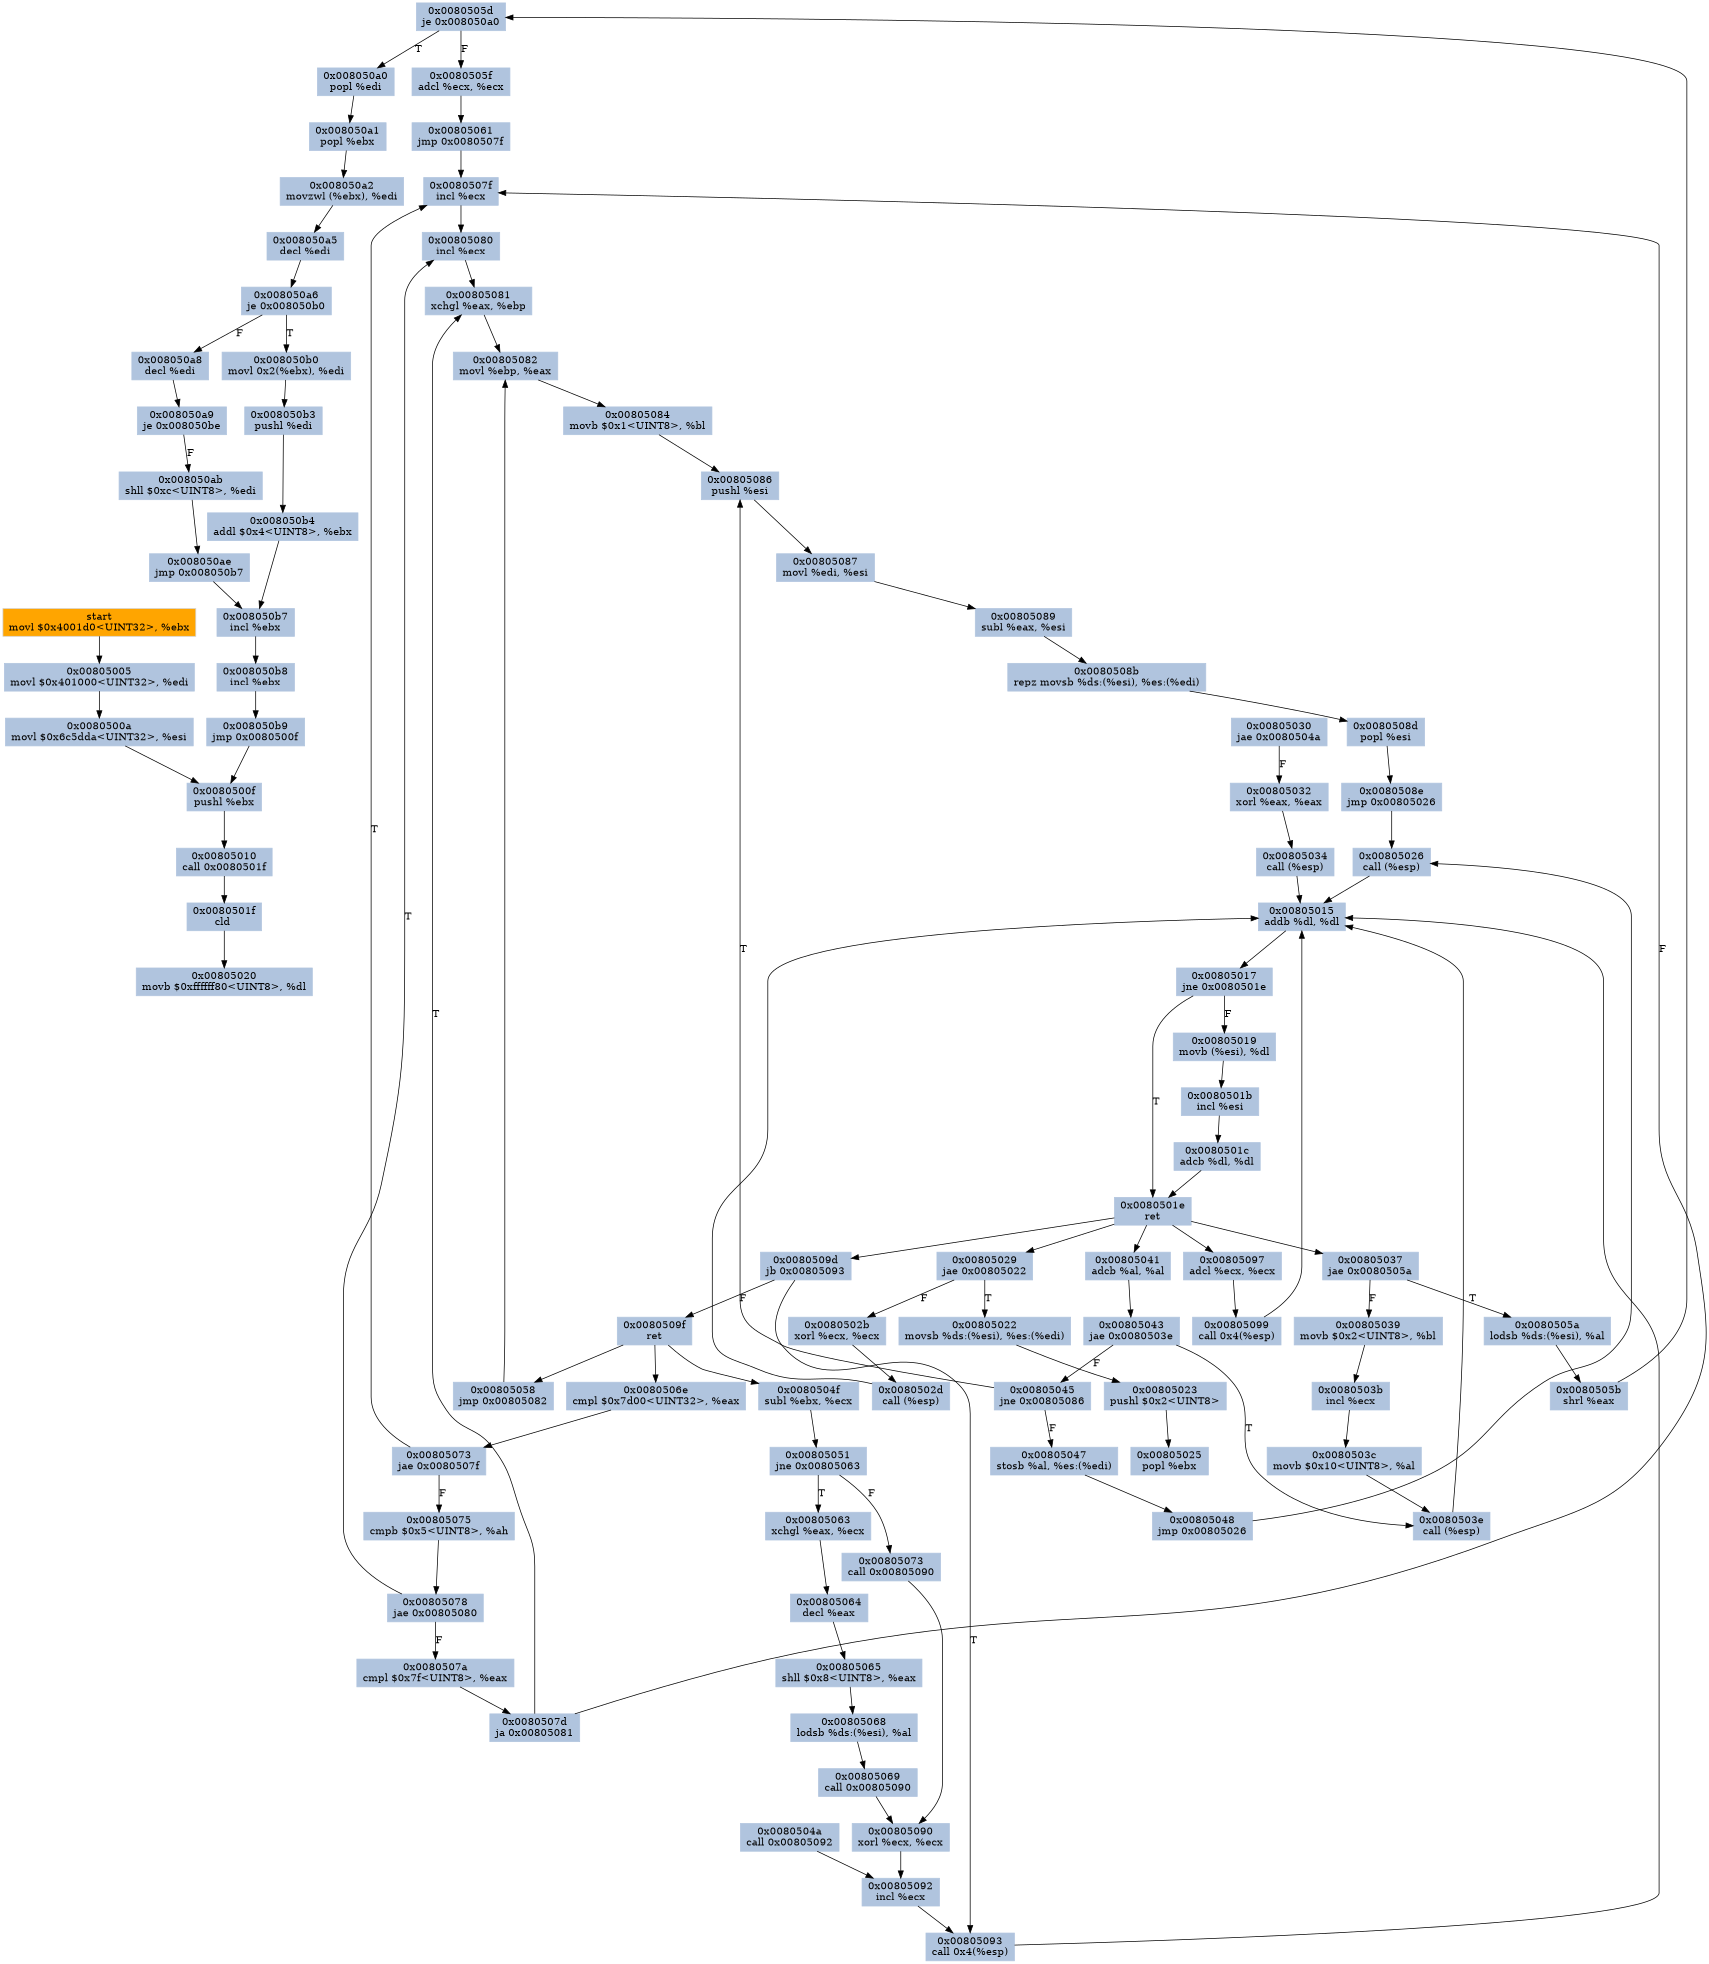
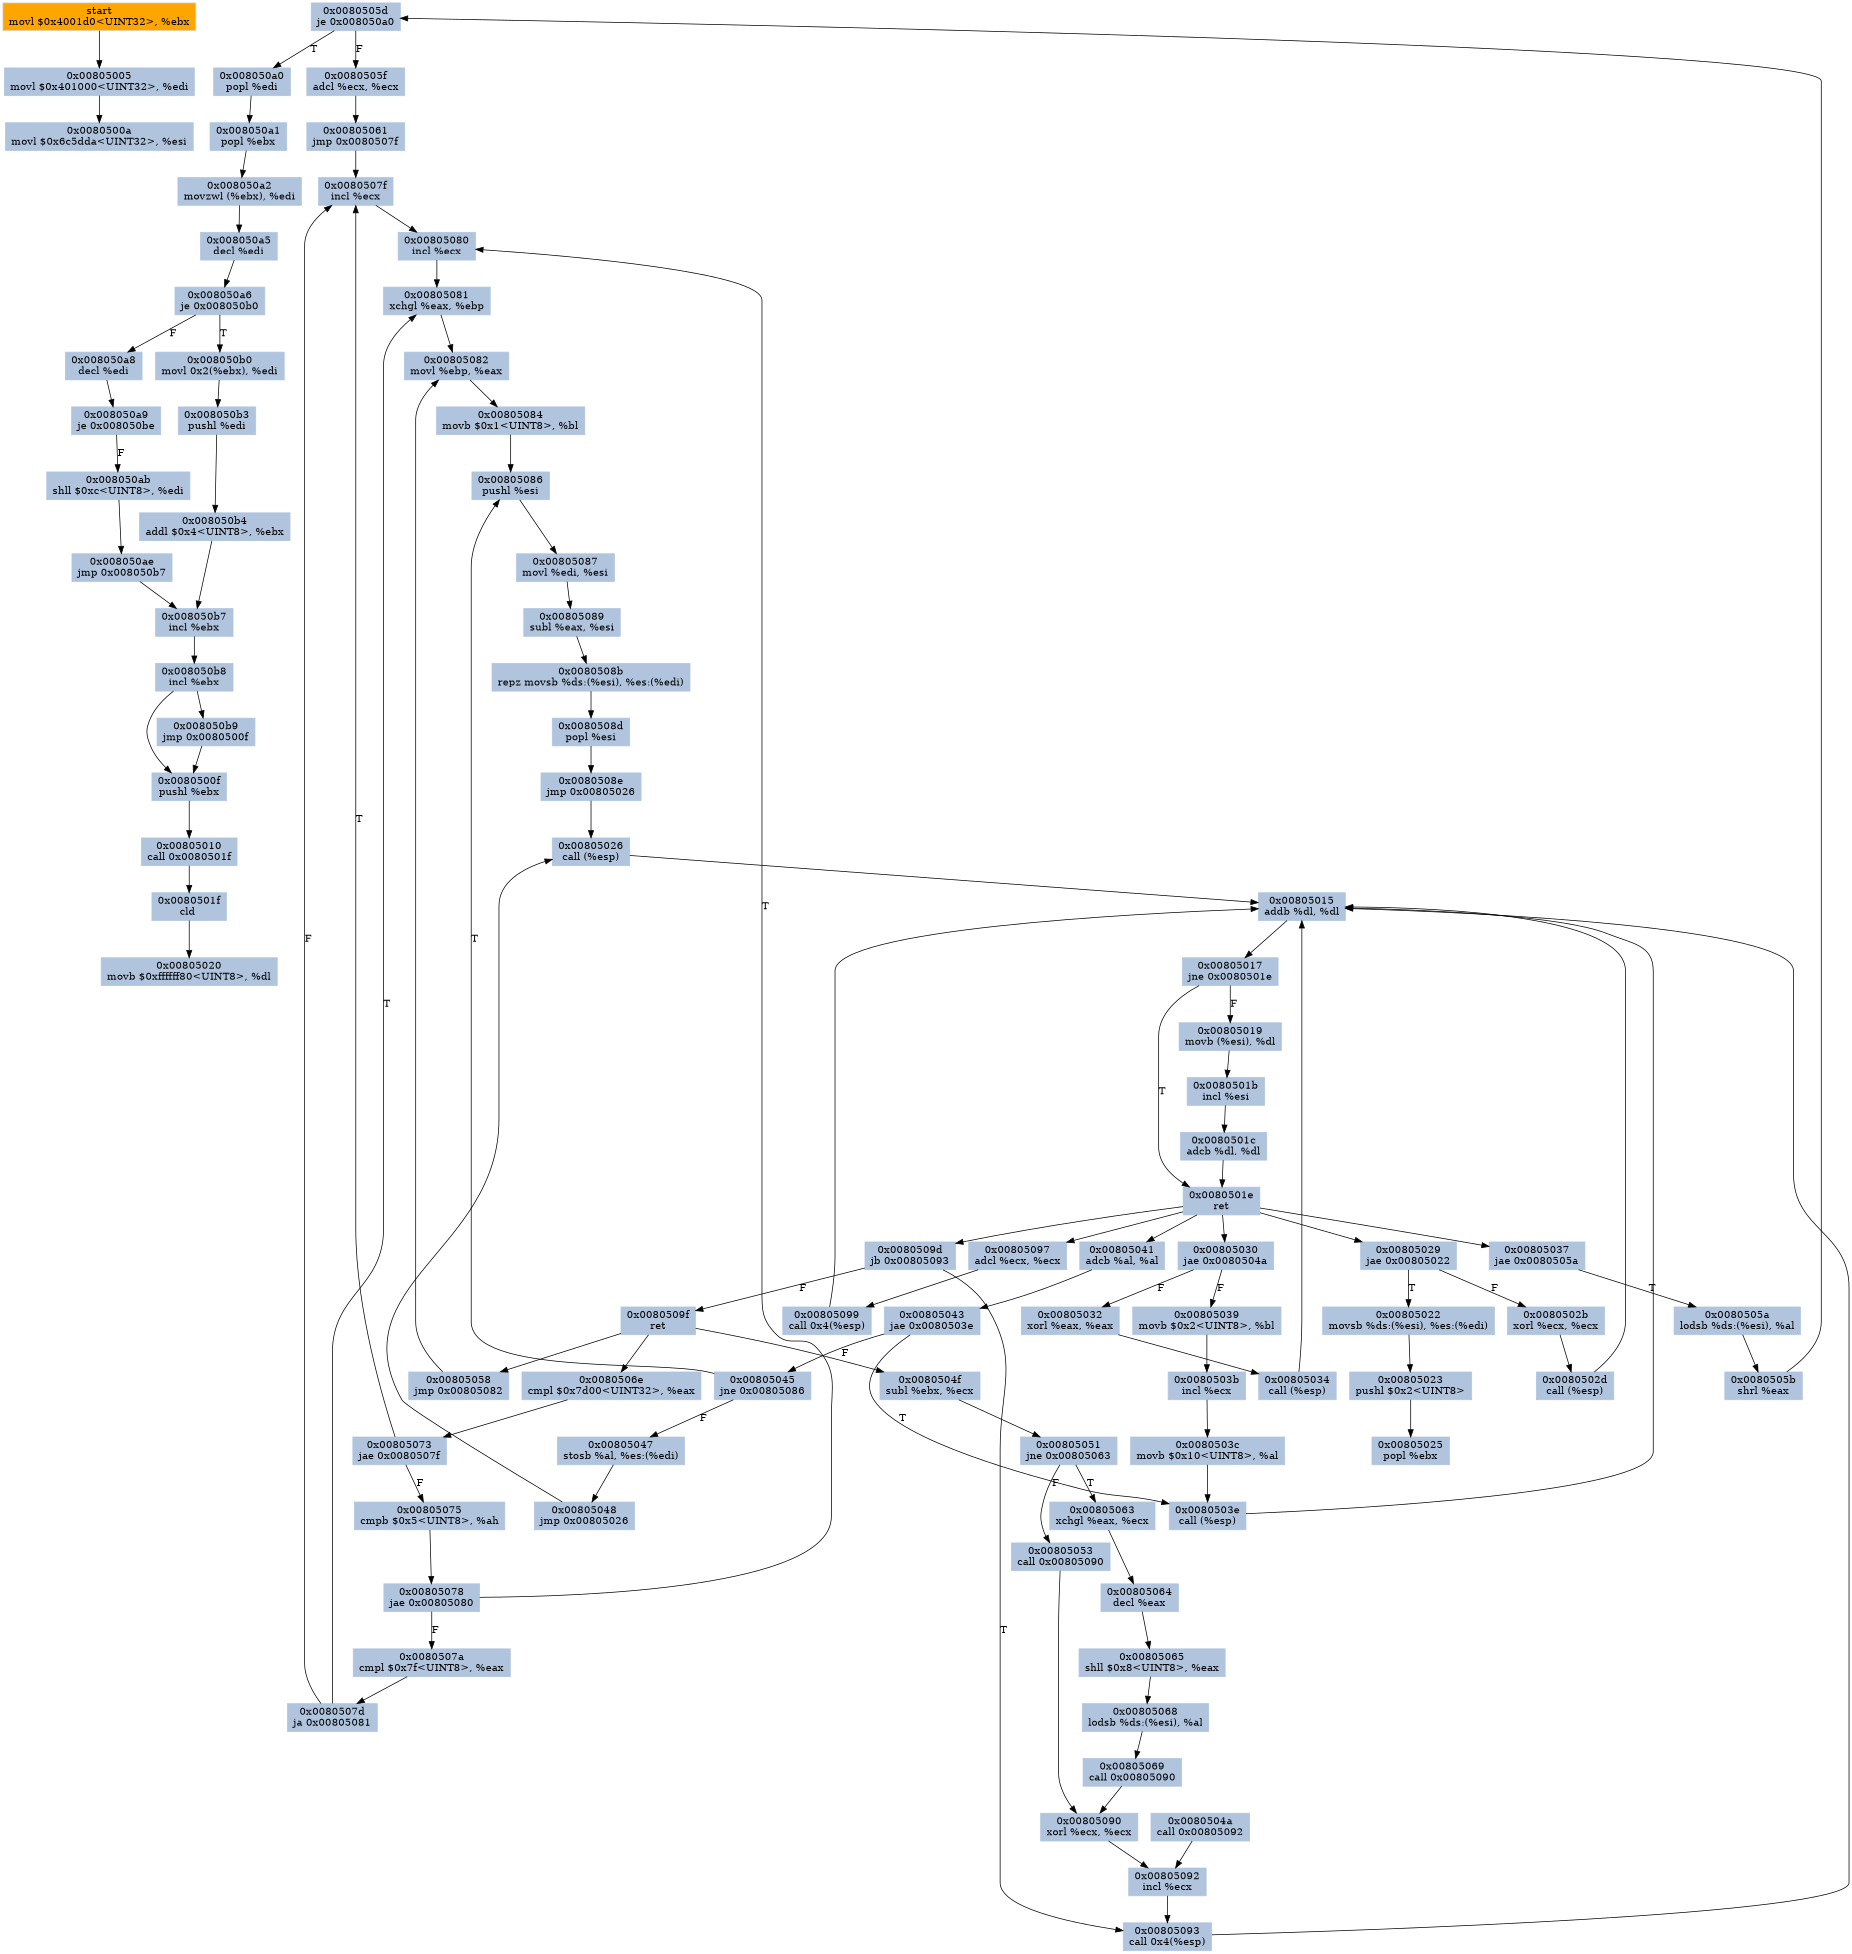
  digraph {
    node [color=lightsteelblue fillcolor=lightsteelblue shape=rectangle style=filled]
    edge [color="#000000"]
    n1 [color=lightgrey fillcolor=orange label="start\nmovl $0x4001d0<UINT32>, %ebx"]
    n2 [label="0x00805005\nmovl $0x401000<UINT32>, %edi"]
    n3 [label="0x0080500a\nmovl $0x6c5dda<UINT32>, %esi"]
    n4 [label="0x0080500f\npushl %ebx"]
    n5 [label="0x00805010\ncall 0x0080501f"]
    n6 [label="0x0080501f\ncld "]
    n7 [label="0x00805020\nmovb $0xffffff80<UINT8>, %dl"]
    n8 [label="0x00805022\nmovsb %ds:(%esi), %es:(%edi)"]
    n9 [label="0x00805023\npushl $0x2<UINT8>"]
    n10 [label="0x00805025\npopl %ebx"]
    n11 [label="0x00805026\ncall (%esp)"]
    n12 [label="0x00805015\naddb %dl, %dl"]
    n13 [label="0x00805017\njne 0x0080501e"]
    n14 [label="0x00805019\nmovb (%esi), %dl"]
    n15 [label="0x0080501e\nret"]
    n16 [label="0x0080501b\nincl %esi"]
    n17 [label="0x00805029\njae 0x00805022"]
    n18 [label="0x00805030\njae 0x0080504a"]
    n19 [label="0x00805037\njae 0x0080505a"]
    n20 [label="0x00805041\nadcb %al, %al"]
    n21 [label="0x00805097\nadcl %ecx, %ecx"]
    n22 [label="0x0080509d\njb 0x00805093"]
    n23 [label="0x0080501c\nadcb %dl, %dl"]
    n24 [label="0x0080502b\nxorl %ecx, %ecx"]
    n25 [label="0x00805032\nxorl %eax, %eax"]
    n26 [label="0x00805039\nmovb $0x2<UINT8>, %bl"]
    n27 [label="0x0080505a\nlodsb %ds:(%esi), %al"]
    n28 [label="0x00805043\njae 0x0080503e"]
    n29 [label="0x00805099\ncall 0x4(%esp)"]
    n30 [label="0x00805093\ncall 0x4(%esp)"]
    n31 [label="0x0080509f\nret"]
    n32 [label="0x0080502d\ncall (%esp)"]
    n33 [label="0x00805034\ncall (%esp)"]
    n34 [label="0x0080504a\ncall 0x00805092"]
    n35 [label="0x00805092\nincl %ecx"]
    n36 [label="0x0080503b\nincl %ecx"]
    n37 [label="0x0080505b\nshrl %eax"]
    n38 [label="0x0080503c\nmovb $0x10<UINT8>, %al"]
    n39 [label="0x0080503e\ncall (%esp)"]
    n40 [label="0x00805045\njne 0x00805086"]
    n41 [label="0x00805047\nstosb %al, %es:(%edi)"]
    n42 [label="0x00805086\npushl %esi"]
    n43 [label="0x00805048\njmp 0x00805026"]
    n44 [label="0x00805087\nmovl %edi, %esi"]
    n45 [label="0x0080505d\nje 0x008050a0"]
    n46 [label="0x0080505f\nadcl %ecx, %ecx"]
    n47 [label="0x008050a0\npopl %edi"]
    n48 [label="0x00805061\njmp 0x0080507f"]
    n49 [label="0x008050a1\npopl %ebx"]
    n50 [label="0x0080507f\nincl %ecx"]
    n51 [label="0x00805080\nincl %ecx"]
    n52 [label="0x00805081\nxchgl %eax, %ebp"]
    n53 [label="0x00805082\nmovl %ebp, %eax"]
    n54 [label="0x00805084\nmovb $0x1<UINT8>, %bl"]
    n55 [label="0x00805089\nsubl %eax, %esi"]
    n56 [label="0x0080508b\nrepz movsb %ds:(%esi), %es:(%edi)"]
    n57 [label="0x0080508d\npopl %esi"]
    n58 [label="0x0080508e\njmp 0x00805026"]
    n59 [label="0x0080504f\nsubl %ebx, %ecx"]
    n60 [label="0x0080506e\ncmpl $0x7d00<UINT32>, %eax"]
    n61 [label="0x00805058\njmp 0x00805082"]
    n62 [label="0x00805051\njne 0x00805063"]
    n63 [label="0x00805073\njae 0x0080507f"]
    n64 [label="0x00805063\nxchgl %eax, %ecx"]
-   n65 [label="0x00805073\ncall 0x00805090"]
+   n65 [label="0x00805053\ncall 0x00805090"]
    n66 [label="0x00805064\ndecl %eax"]
    n67 [label="0x00805090\nxorl %ecx, %ecx"]
    n68 [label="0x00805065\nshll $0x8<UINT8>, %eax"]
    n69 [label="0x00805068\nlodsb %ds:(%esi), %al"]
    n70 [label="0x00805069\ncall 0x00805090"]
    n71 [label="0x00805075\ncmpb $0x5<UINT8>, %ah"]
    n72 [label="0x00805078\njae 0x00805080"]
    n73 [label="0x0080507a\ncmpl $0x7f<UINT8>, %eax"]
    n74 [label="0x0080507d\nja 0x00805081"]
    n75 [label="0x008050a2\nmovzwl (%ebx), %edi"]
    n76 [label="0x008050a5\ndecl %edi"]
    n77 [label="0x008050a6\nje 0x008050b0"]
    n78 [label="0x008050a8\ndecl %edi"]
    n79 [label="0x008050b0\nmovl 0x2(%ebx), %edi"]
    n80 [label="0x008050a9\nje 0x008050be"]
    n81 [label="0x008050b3\npushl %edi"]
    n82 [label="0x008050ab\nshll $0xc<UINT8>, %edi"]
    n83 [label="0x008050ae\njmp 0x008050b7"]
    n84 [label="0x008050b7\nincl %ebx"]
    n85 [label="0x008050b8\nincl %ebx"]
    n86 [label="0x008050b9\njmp 0x0080500f"]
    n87 [label="0x008050b4\naddl $0x4<UINT8>, %ebx"]
    n1 -> n2
    n2 -> n3
-   n3 -> n4
+   n85 -> n4
    n4 -> n5
    n5 -> n6
    n6 -> n7
    n8 -> n9
    n9 -> n10
    n11 -> n12
    n12 -> n13
    n13 -> n14 [label=F]
    n13 -> n15 [label=T]
    n14 -> n16
    n15 -> n17
+   n15 -> n18
    n15 -> n19
    n15 -> n20
    n15 -> n21
    n15 -> n22
    n16 -> n23
    n17 -> n8 [label=T]
    n17 -> n24 [label=F]
    n18 -> n25 [label=F]
-   n19 -> n26 [label=F]
+   n18 -> n26 [label=F]
    n19 -> n27 [label=T]
    n20 -> n28
    n21 -> n29
    n22 -> n30 [label=T]
    n22 -> n31 [label=F]
    n23 -> n15
    n24 -> n32
    n25 -> n33
    n26 -> n36
    n27 -> n37
    n28 -> n39 [label=T]
    n28 -> n40 [label=F]
    n29 -> n12
    n30 -> n12
    n31 -> n59
    n31 -> n60
    n31 -> n61
    n32 -> n12
    n33 -> n12
    n34 -> n35
    n35 -> n30
    n36 -> n38
    n37 -> n45
    n38 -> n39
    n39 -> n12
    n40 -> n41 [label=F]
    n40 -> n42 [label=T]
    n41 -> n43
    n42 -> n44
    n43 -> n11
    n44 -> n55
    n45 -> n46 [label=F]
    n45 -> n47 [label=T]
    n46 -> n48
    n47 -> n49
    n48 -> n50
    n49 -> n75
    n50 -> n51
    n51 -> n52
    n52 -> n53
    n53 -> n54
    n54 -> n42
    n55 -> n56
    n56 -> n57
    n57 -> n58
    n58 -> n11
    n59 -> n62
    n60 -> n63
    n61 -> n53
    n62 -> n64 [label=T]
    n62 -> n65 [label=F]
    n63 -> n50 [label=T]
    n63 -> n71 [label=F]
    n64 -> n66
    n65 -> n67
    n66 -> n68
    n67 -> n35
    n68 -> n69
    n69 -> n70
    n70 -> n67
    n71 -> n72
    n72 -> n51 [label=T]
    n72 -> n73 [label=F]
    n73 -> n74
    n74 -> n50 [label=F]
    n74 -> n52 [label=T]
    n75 -> n76
    n76 -> n77
    n77 -> n78 [label=F]
    n77 -> n79 [label=T]
    n78 -> n80
    n79 -> n81
    n80 -> n82 [label=F]
    n81 -> n87
    n82 -> n83
    n83 -> n84
    n84 -> n85
    n85 -> n86
    n86 -> n4
    n87 -> n84
  }
